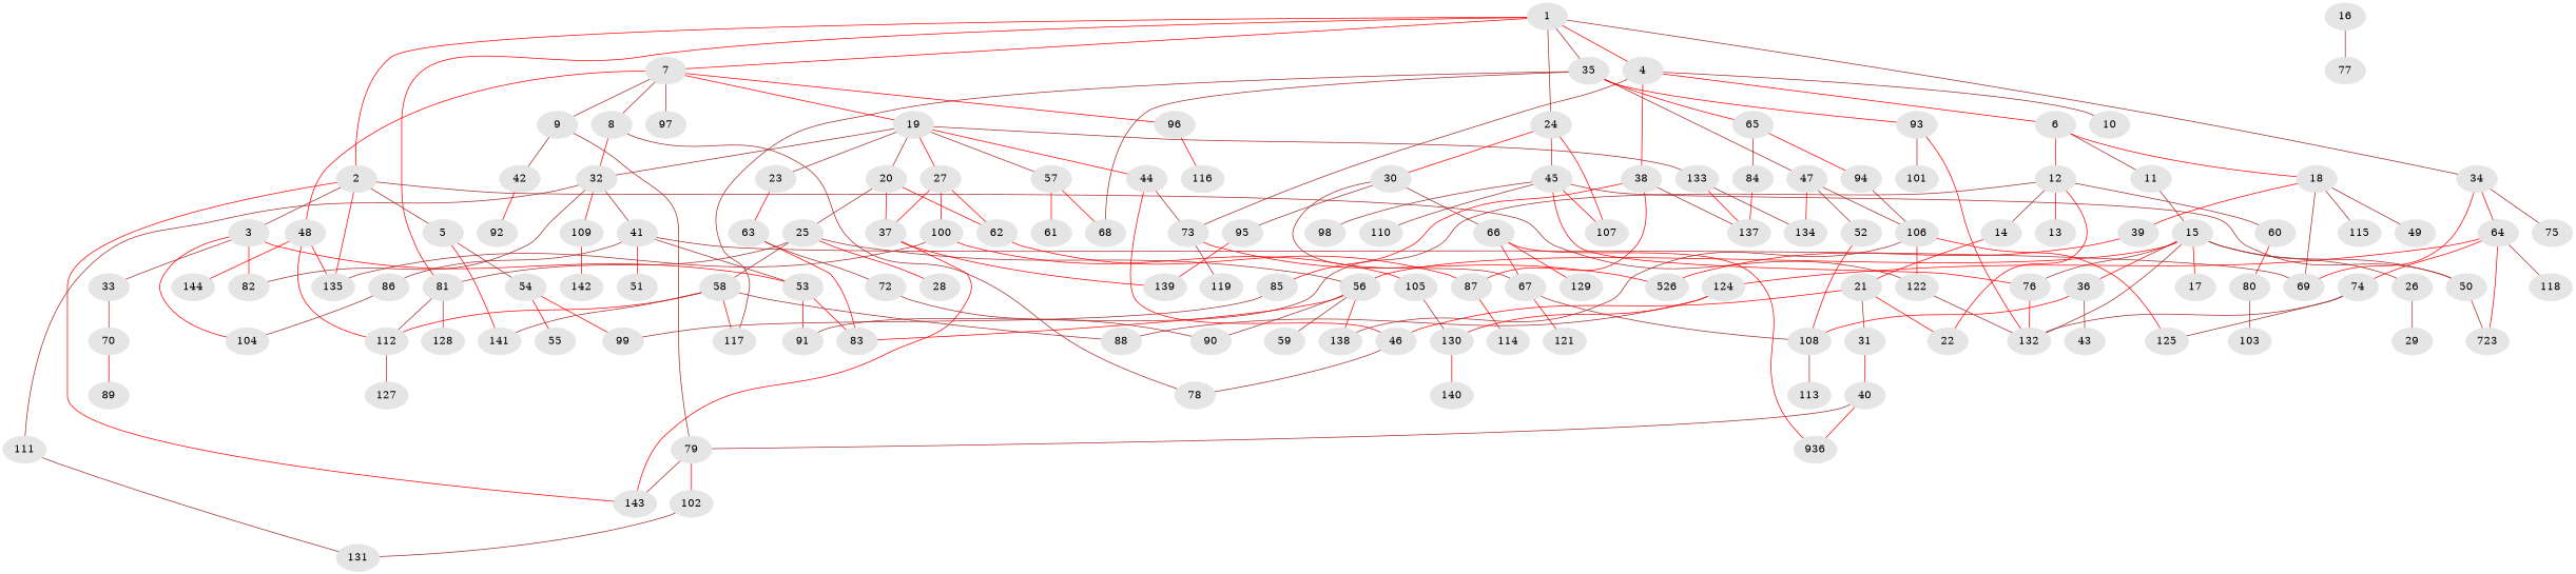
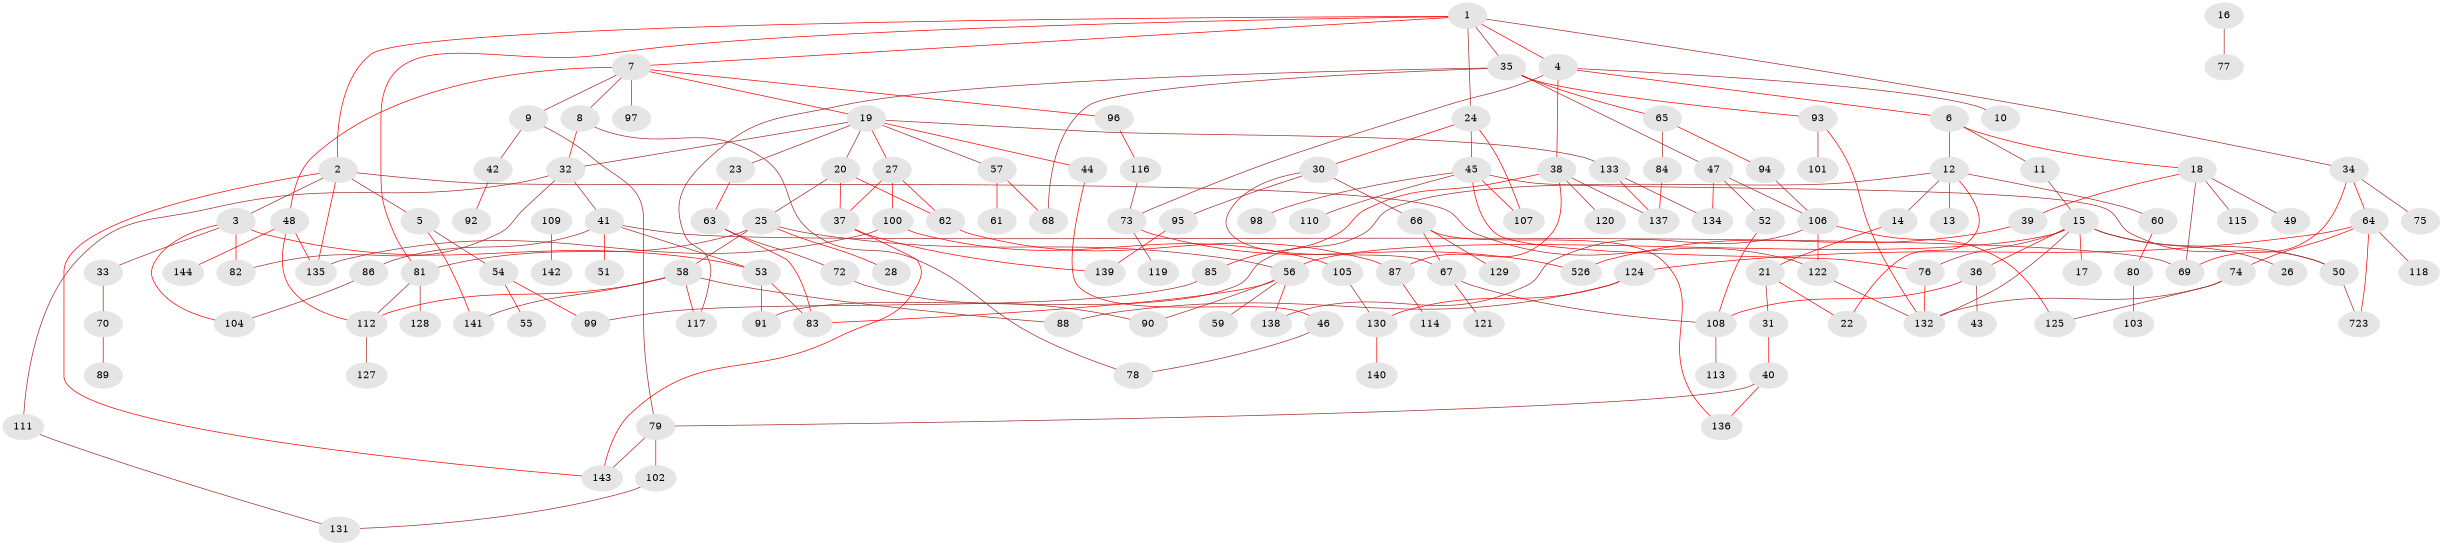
  graph {
    node [color=gray90 style=filled]
    edge [color=red]
    1
    2
    4
    7
    24
    34
    35
    81
    3
    5
    122
    135
    143
    6
    10
    38
    73
    8
    9
    19
    48
    96
    97
    16
    77
    30
    45
    107
    69
    64
    75
    47
    65
    68
    93
    117
    112
    128
    33
    53
    82
    104
    54
    141
    132
    70
    91
    83
    11
    12
    18
    85
    87
+   120
    137
    n56 [label=526]
    119
    55
    99
    15
    13
    14
    22
    60
    39
    49
    115
    32
    78
    42
    79
    20
    23
    27
    44
    57
    133
    144
    116
    41
    109
    111
    92
    102
    17
    26
    36
    50
    56
    76
    21
    80
    31
    46
-   29
    43
    108
    n98 [label=723]
    59
    90
    138
    72
    25
    37
    62
    63
    100
    61
    134
    28
    58
    139
    40
    66
    67
    95
    98
    110
    88
    105
-   136 [label=936]
+   136
    129
    121
    51
    86
    142
    131
    89
    74
    118
    124
    52
    106
    84
    94
    101
    113
    114
    125
    127
    103
    130
    140
    1 -- 2
    1 -- 4
    1 -- 7
    1 -- 24 [color=brown]
    1 -- 34 [color=brown]
    1 -- 35 [color=brown]
    1 -- 81
    2 -- 3 [color=brown]
    2 -- 5 [color=brown]
    2 -- 122 [color=brown]
    2 -- 135
    2 -- 143
    4 -- 6
    4 -- 10 [color=brown]
    4 -- 38
    4 -- 73 [color=brown]
    7 -- 8 [color=brown]
    7 -- 9 [color=brown]
    7 -- 19
    7 -- 48
    7 -- 96
    7 -- 97 [color=brown]
    24 -- 30
    24 -- 45 [color=brown]
    24 -- 107
    34 -- 69
    34 -- 64
    34 -- 75 [color=brown]
    35 -- 47 [color=brown]
    35 -- 65
    35 -- 68 [color=brown]
    35 -- 93
    35 -- 117 [color=brown]
    81 -- 112 [color=brown]
    81 -- 128 [color=brown]
    3 -- 33 [color=brown]
    3 -- 53
    3 -- 82
    3 -- 104
    5 -- 54 [color=brown]
    5 -- 141
    122 -- 132 [color=brown]
    6 -- 11 [color=brown]
    6 -- 12
    6 -- 18
    38 -- 85
    38 -- 87
+   38 -- 120 [color=brown]
    38 -- 137 [color=brown]
    73 -- n56
    73 -- 119 [color=brown]
    8 -- 32
    8 -- 78 [color=brown]
    9 -- 42 [color=brown]
    9 -- 79 [color=brown]
    19 -- 32 [color=brown]
    19 -- 20 [color=brown]
    19 -- 23 [color=brown]
    19 -- 27
    19 -- 44
    19 -- 57 [color=brown]
    19 -- 133 [color=brown]
    48 -- 135
    48 -- 112
    48 -- 144
    96 -- 116
    16 -- 77 [color=brown]
    30 -- 66 [color=brown]
    30 -- 67 [color=brown]
    30 -- 95 [color=brown]
    45 -- 107
    45 -- 50 [color=brown]
    45 -- 76
    45 -- 98 [color=brown]
    45 -- 110 [color=brown]
    64 -- n98
    64 -- 74
    64 -- 118 [color=brown]
    64 -- 124
    47 -- 134
    47 -- 52 [color=brown]
    47 -- 106 [color=brown]
    65 -- 84 [color=brown]
    65 -- 94
    93 -- 132
    93 -- 101 [color=brown]
    112 -- 127 [color=brown]
    33 -- 70 [color=brown]
    53 -- 91
    53 -- 83
    54 -- 55
    54 -- 99
    70 -- 89
    11 -- 15 [color=brown]
    12 -- 91 [color=brown]
    12 -- 13
    12 -- 14 [color=brown]
    12 -- 22
    12 -- 60 [color=brown]
    18 -- 69 [color=brown]
    18 -- 39
    18 -- 49 [color=brown]
    18 -- 115 [color=brown]
    85 -- 99 [color=brown]
    87 -- 114
    15 -- 132 [color=brown]
    15 -- 17
    15 -- 26 [color=brown]
    15 -- 36
    15 -- 50 [color=brown]
    15 -- 56
    15 -- 76 [color=brown]
    14 -- 21
    60 -- 80
    39 -- n56
    32 -- 82 [color=brown]
    32 -- 41 [color=brown]
-   32 -- 109
    32 -- 111 [color=brown]
    42 -- 92
    79 -- 143 [color=brown]
    79 -- 102
    20 -- 25 [color=brown]
    20 -- 37
    20 -- 62
    23 -- 63
    27 -- 37
    27 -- 62
    27 -- 100
-   44 -- 73 [color=brown]
+   116 -- 73 [color=brown]
    44 -- 46
    57 -- 68
    57 -- 61
    133 -- 137
    133 -- 134 [color=brown]
    41 -- 69 [color=brown]
    41 -- 53 [color=brown]
    41 -- 51
    41 -- 86 [color=brown]
    109 -- 142
    111 -- 131 [color=brown]
    102 -- 131 [color=brown]
-   26 -- 29 [color=brown]
    36 -- 43 [color=brown]
    36 -- 108
    50 -- n98 [color=brown]
    56 -- 83
    56 -- 59 [color=brown]
    56 -- 90 [color=brown]
    56 -- 138
    76 -- 132
    21 -- 22
    21 -- 31 [color=brown]
-   21 -- 46
    80 -- 103 [color=brown]
    31 -- 40
    46 -- 78 [color=brown]
    108 -- 113 [color=brown]
    72 -- 90 [color=brown]
    25 -- 81 [color=brown]
    25 -- 56 [color=brown]
    25 -- 28
    25 -- 58 [color=brown]
    37 -- 143
    37 -- 139
    62 -- 87
    63 -- 83
    63 -- 72 [color=brown]
    100 -- 135 [color=brown]
    100 -- 105
    58 -- 117
    58 -- 112
    58 -- 141 [color=brown]
    58 -- 88 [color=brown]
    40 -- 79 [color=brown]
    40 -- 136
    66 -- 67
    66 -- 136
    66 -- 129
    67 -- 108 [color=brown]
    67 -- 121
    95 -- 139
    105 -- 130 [color=brown]
    86 -- 104 [color=brown]
    74 -- 132 [color=brown]
    74 -- 125 [color=brown]
    124 -- 88 [color=brown]
    124 -- 130
    52 -- 108
    106 -- 122
    106 -- 138 [color=brown]
    106 -- 125
    84 -- 137
    94 -- 106 [color=brown]
    130 -- 140
  }
